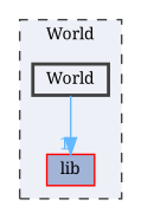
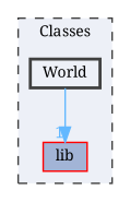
  digraph {
    compound=true
    fontname="Noto Serif"
    node [fontname="Noto Serif" fontsize=10 shape=box]
    n1 [color=red fillcolor="#a2b4d6" height=0.2 label=lib style=filled width=0.4]
    n2 [color=grey25 fillcolor="#edf0f7" height=0.2 label=World style="filled,bold" width=0.4]
    subgraph cluster_1 {
      bgcolor="#edf0f7"
      fontsize=10
-     label=World
+     label=Classes
      pencolor=grey25
      style="filled,dashed"
      n1
      n2
    }
    n2 -> n1 [color=steelblue1 fontcolor=steelblue1 fontname="Noto Serif" fontsize=10 headlabel=1 labeldistance=1.5 labelfontname=Helvetica labelfontsize=10]
  }
